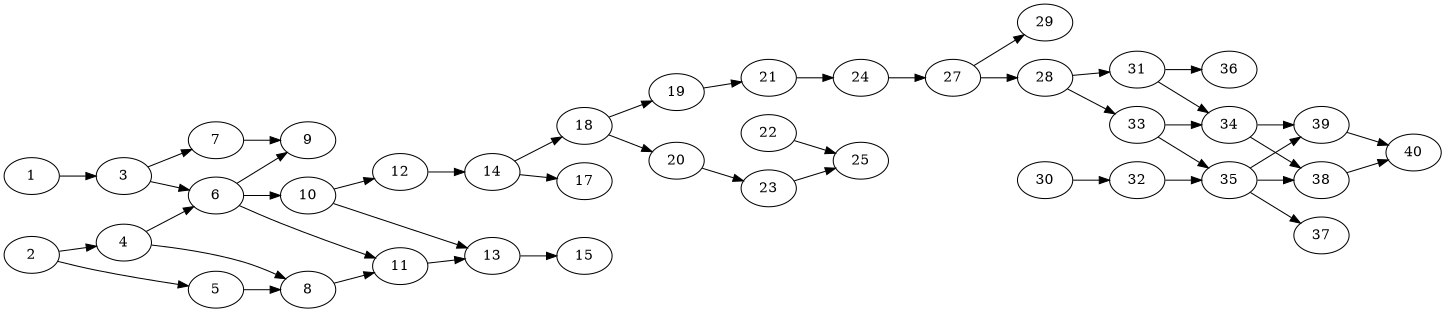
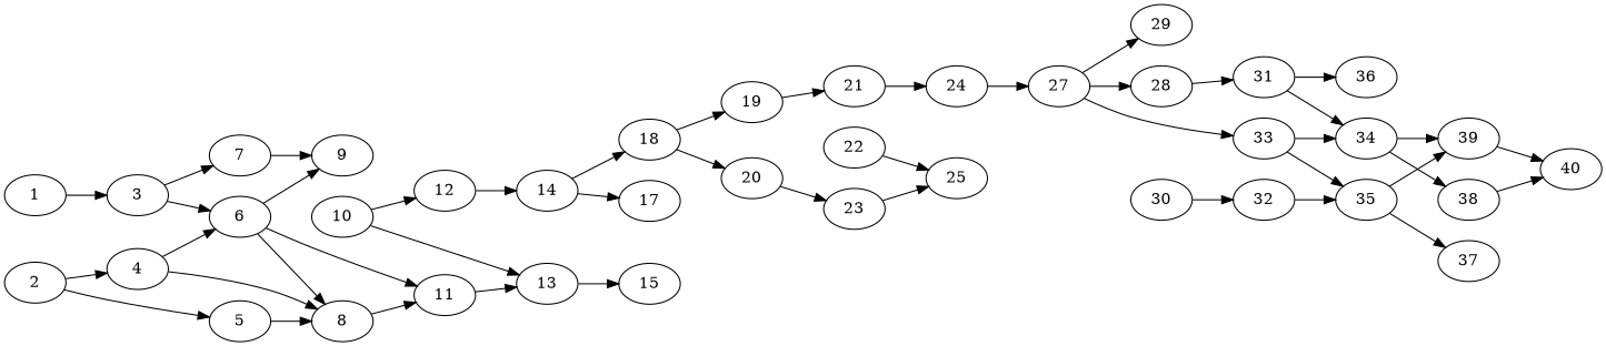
  digraph {
    rankdir=LR
    node [alpha=0.10]
    1 [alpha=0.20 expect_size=41918464]
    3 [alpha=0.15 expect_size=7493632]
    6 [alpha=0.04 expect_size=48138240]
    7 [alpha=0.12 expect_size=28407808]
    9 [alpha=0.03 expect_size=45583360]
    10 [alpha=0.17 expect_size=37651456]
    11 [alpha=0.16 expect_size=33577984]
    2 [alpha=0.14 expect_size=16049152]
    4 [alpha=0.11 expect_size=32883712]
    5 [alpha=0.13 expect_size=24596480]
    8 [alpha=0.08 expect_size=24813568]
    12 [alpha=0.16 expect_size=32828416]
    13 [alpha=0.07 expect_size=19527680]
    14 [alpha=0.20 expect_size=7767040]
    15 [alpha=0.02 expect_size=34089984]
    17 [alpha=0.18 expect_size=26426368]
    18 [alpha=0.06 expect_size=8105984]
    19 [alpha=0.02 expect_size=27897856]
    20 [expect_size=33926144]
    21 [alpha=0.13 expect_size=27892736]
    23 [alpha=0.11 expect_size=10306560]
    24 [alpha=0.12 expect_size=26656768]
    22 [alpha=0.01 expect_size=18708480]
    25 [alpha=0.01 expect_size=25790464]
    27 [alpha=0.05 expect_size=21232640]
    28 [expect_size=16987136]
    29 [alpha=0.13 expect_size=30701568]
    31 [alpha=0.17 expect_size=9744384]
    33 [alpha=0.03 expect_size=44504064]
    30 [alpha=0.09 expect_size=34260992]
    32 [alpha=0.17 expect_size=41013248]
    35 [expect_size=49729536]
    34 [expect_size=22466560]
    36 [alpha=0.14 expect_size=51273728]
    38 [alpha=0.02 expect_size=34689024]
    39 [alpha=0.06 expect_size=12109824]
    37 [alpha=0.07 expect_size=22810624]
    40 [alpha=0.03 expect_size=42600448]
    1 -> 3
    3 -> 6
    3 -> 7
    6 -> 9
-   6 -> 10
+   6 -> 8
    6 -> 11
    7 -> 9
    10 -> 12
    10 -> 13
    11 -> 13
    2 -> 4
    2 -> 5
    4 -> 6
    4 -> 8
    5 -> 8
    8 -> 11
    12 -> 14
    13 -> 15
    14 -> 17
    14 -> 18
    18 -> 19
    18 -> 20
    19 -> 21
    20 -> 23
    21 -> 24
    23 -> 25
    24 -> 27
    22 -> 25
    27 -> 28
    27 -> 29
    28 -> 31
-   28 -> 33
+   27 -> 33
    31 -> 34
    31 -> 36
    33 -> 35
    33 -> 34
    30 -> 32
    32 -> 35
-   35 -> 38
    35 -> 39
    35 -> 37
    34 -> 38
    34 -> 39
    38 -> 40
    39 -> 40
  }
